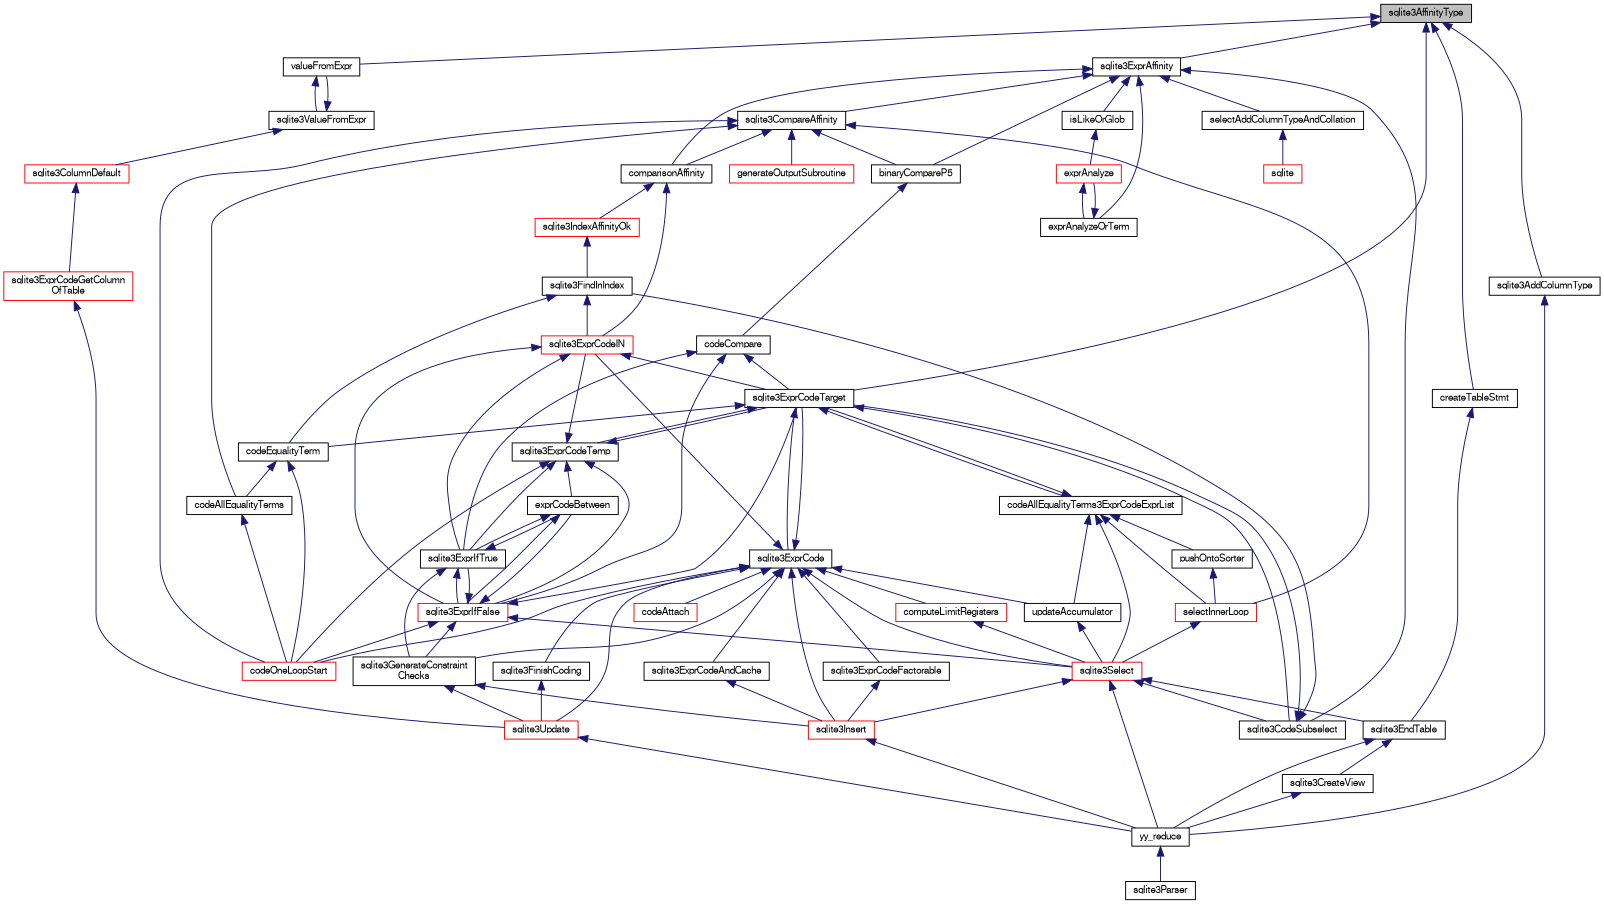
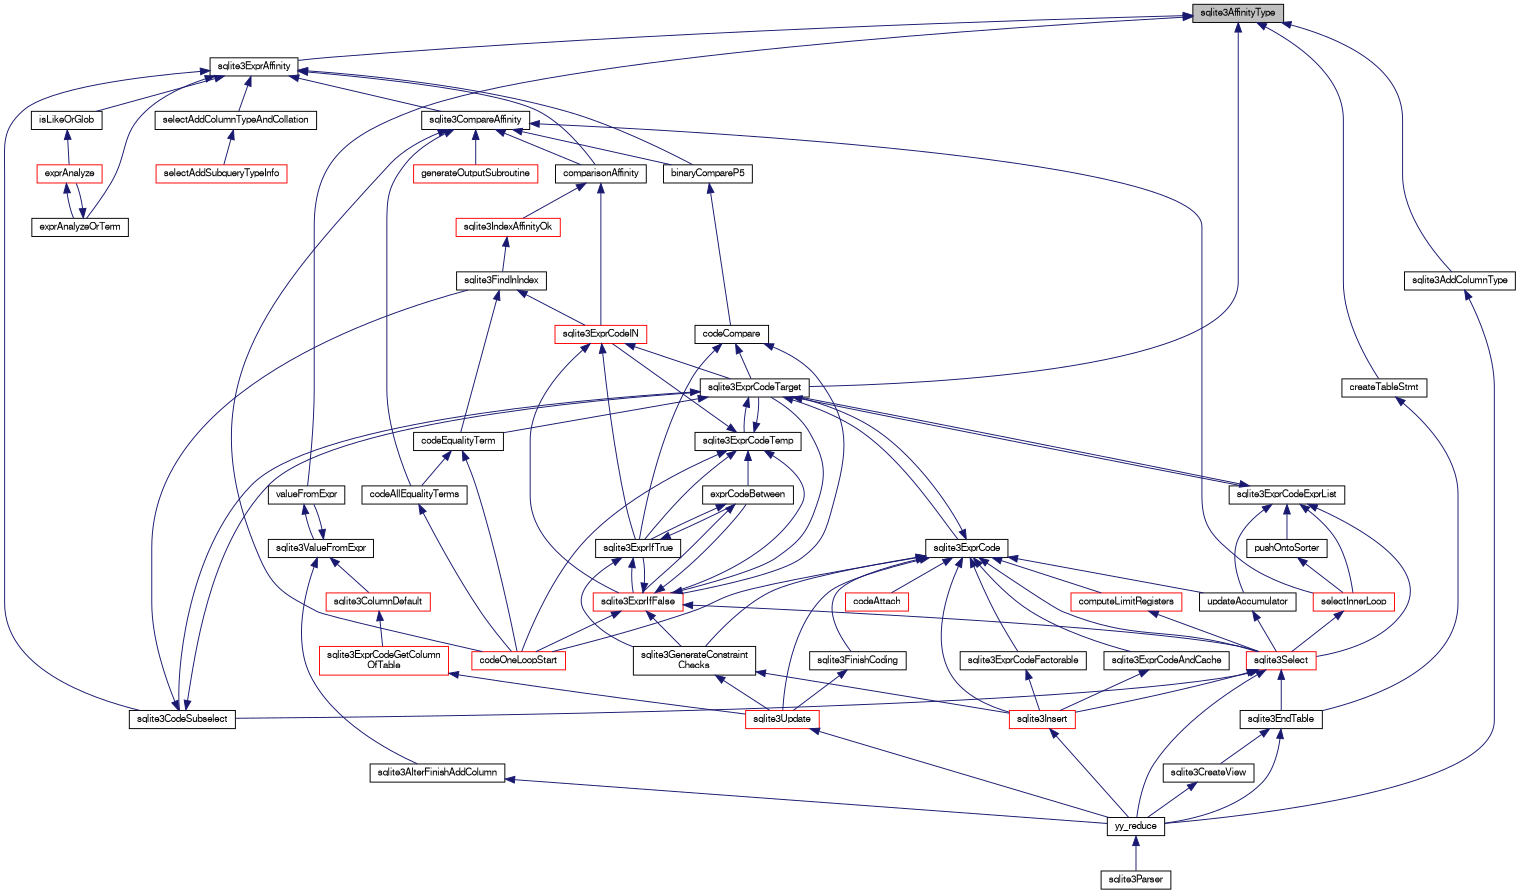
  digraph {
    rankdir=TB
    node [color=black fillcolor=white fontname=FreeSans fontsize=10 shape=record style=filled]
    edge [color=midnightblue dir=back fontname=FreeSans fontsize=10 labelfontname=FreeSans labelfontsize=10 style=solid]
    n1 [fillcolor=grey75 fontcolor=black height=0.2 label=sqlite3AffinityType width=0.4]
    n2 [height=0.2 label=valueFromExpr width=0.4]
    n3 [height=0.2 label=sqlite3ExprAffinity width=0.4]
    n4 [height=0.2 label=sqlite3ExprCodeTarget width=0.4]
    n5 [height=0.2 label=sqlite3AddColumnType width=0.4]
    n6 [height=0.2 label=createTableStmt width=0.4]
    n7 [height=0.2 label=sqlite3ValueFromExpr width=0.4]
    n8 [height=0.2 label=sqlite3CompareAffinity width=0.4]
    n9 [height=0.2 label=comparisonAffinity width=0.4]
    n10 [height=0.2 label=sqlite3CodeSubselect width=0.4]
    n11 [height=0.2 label=isLikeOrGlob width=0.4]
    n12 [height=0.2 label=exprAnalyzeOrTerm width=0.4]
    n13 [height=0.2 label=binaryCompareP5 width=0.4]
    n14 [height=0.2 label=selectAddColumnTypeAndCollation width=0.4]
    n15 [height=0.2 label=codeEqualityTerm width=0.4]
    n16 [height=0.2 label=sqlite3ExprCodeTemp width=0.4]
    n17 [height=0.2 label=sqlite3ExprCode width=0.4]
-   n18 [height=0.2 label=codeAllEqualityTerms3ExprCodeExprList width=0.4]
+   n18 [height=0.2 label=sqlite3ExprCodeExprList width=0.4]
    n19 [height=0.2 label=yy_reduce width=0.4]
    n20 [height=0.2 label=sqlite3EndTable width=0.4]
+   n21 [height=0.2 label=sqlite3AlterFinishAddColumn width=0.4]
    n22 [color=red height=0.2 label=sqlite3ColumnDefault width=0.4]
    n23 [color=red height=0.2 label="sqlite3ExprCodeGetColumn\lOfTable" width=0.4]
    n24 [height=0.2 label=sqlite3Parser width=0.4]
    n25 [color=red height=0.2 label=sqlite3Update width=0.4]
    n26 [color=red height=0.2 label=codeOneLoopStart width=0.4]
    n27 [color=red height=0.2 label=selectInnerLoop width=0.4]
    n28 [height=0.2 label=codeAllEqualityTerms width=0.4]
    n29 [color=red height=0.2 label=generateOutputSubroutine width=0.4]
    n30 [color=red height=0.2 label=sqlite3IndexAffinityOk width=0.4]
    n31 [color=red height=0.2 label=sqlite3ExprCodeIN width=0.4]
    n32 [height=0.2 label=sqlite3FindInIndex width=0.4]
    n33 [color=red height=0.2 label=exprAnalyze width=0.4]
    n34 [height=0.2 label=codeCompare width=0.4]
-   n35 [color=red height=0.2 label=sqlite width=0.4]
+   n35 [color=red height=0.2 label=selectAddSubqueryTypeInfo width=0.4]
    n36 [color=red height=0.2 label=sqlite3Select width=0.4]
    n37 [height=0.2 label=sqlite3ExprIfTrue width=0.4]
    n38 [color=red height=0.2 label=sqlite3ExprIfFalse width=0.4]
    n39 [height=0.2 label=exprCodeBetween width=0.4]
    n40 [height=0.2 label="sqlite3GenerateConstraint\lChecks" width=0.4]
    n41 [color=red height=0.2 label=sqlite3Insert width=0.4]
    n42 [height=0.2 label=sqlite3ExprCodeFactorable width=0.4]
    n43 [height=0.2 label=sqlite3ExprCodeAndCache width=0.4]
    n44 [color=red height=0.2 label=codeAttach width=0.4]
    n45 [height=0.2 label=sqlite3FinishCoding width=0.4]
    n46 [color=red height=0.2 label=computeLimitRegisters width=0.4]
    n47 [height=0.2 label=updateAccumulator width=0.4]
    n48 [height=0.2 label=pushOntoSorter width=0.4]
    n49 [height=0.2 label=sqlite3CreateView width=0.4]
    n1 -> n2
    n1 -> n3
    n1 -> n4
    n1 -> n5
    n1 -> n6
    n2 -> n7
    n3 -> n8
    n3 -> n9
    n3 -> n10
    n3 -> n11
    n3 -> n12
    n3 -> n13
    n3 -> n14
    n4 -> n10
    n4 -> n15
    n4 -> n16
    n4 -> n17
    n4 -> n18
    n5 -> n19
    n6 -> n20
    n7 -> n2
+   n7 -> n21
    n7 -> n22
    n8 -> n9
    n8 -> n13
    n8 -> n26
    n8 -> n27
    n8 -> n28
    n8 -> n29
    n9 -> n30
    n9 -> n31
    n10 -> n4
    n10 -> n32
    n11 -> n33
    n12 -> n33
    n13 -> n34
    n14 -> n35
    n15 -> n26
    n15 -> n28
    n16 -> n4
    n16 -> n26
    n16 -> n31
    n16 -> n37
    n16 -> n38
    n16 -> n39
    n17 -> n4
    n17 -> n25
    n17 -> n26
-   n17 -> n31
    n17 -> n36
    n17 -> n40
    n17 -> n41
    n17 -> n42
    n17 -> n43
    n17 -> n44
    n17 -> n45
    n17 -> n46
    n17 -> n47
    n18 -> n4
    n18 -> n27
    n18 -> n36
    n18 -> n47
    n18 -> n48
    n19 -> n24
    n20 -> n19
    n20 -> n49
+   n21 -> n19
    n22 -> n23
    n23 -> n25
    n25 -> n19
    n27 -> n36
    n28 -> n26
    n30 -> n32
    n31 -> n4
    n31 -> n37
    n31 -> n38
    n32 -> n15
    n32 -> n31
    n33 -> n12
    n34 -> n4
    n34 -> n37
    n34 -> n38
    n36 -> n10
    n36 -> n19
    n36 -> n20
    n36 -> n41
    n37 -> n38
    n37 -> n39
    n37 -> n40
    n38 -> n4
    n38 -> n26
    n38 -> n36
    n38 -> n37
    n38 -> n39
    n38 -> n40
    n39 -> n37
    n39 -> n38
    n40 -> n25
    n40 -> n41
    n41 -> n19
    n42 -> n41
    n43 -> n41
    n45 -> n25
    n46 -> n36
    n47 -> n36
    n48 -> n27
    n49 -> n19
  }
